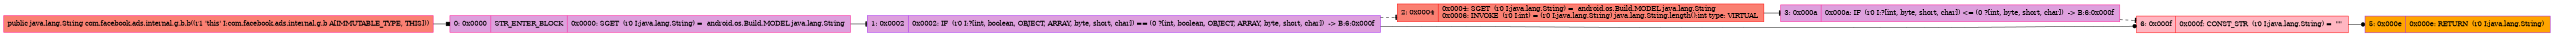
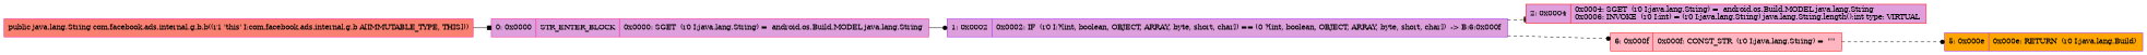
  digraph {
    rankdir=LR
    node [color=deeppink fillcolor=plum shape=record style=filled]
    edge [arrowhead=tee style=solid]
    n1 [label="{0\:\ 0x0000|STR_ENTER_BLOCK\l|0x0000: SGET  (r0 I:java.lang.String) =  android.os.Build.MODEL java.lang.String \l}"]
    n2 [color=purple label="{1\:\ 0x0002|0x0002: IF  (r0 I:?[int, boolean, OBJECT, ARRAY, byte, short, char]) == (0 ?[int, boolean, OBJECT, ARRAY, byte, short, char])  \-\> B:6:0x000f \l}"]
-   n3 [color=red fillcolor=salmon label="{2\:\ 0x0004|0x0004: SGET  (r0 I:java.lang.String) =  android.os.Build.MODEL java.lang.String \l0x0006: INVOKE  (r0 I:int) = (r0 I:java.lang.String) java.lang.String.length():int type: VIRTUAL \l}"]
+   n3 [color=red label="{2\:\ 0x0004|0x0004: SGET  (r0 I:java.lang.String) =  android.os.Build.MODEL java.lang.String \l0x0006: INVOKE  (r0 I:int) = (r0 I:java.lang.String) java.lang.String.length():int type: VIRTUAL \l}"]
    n4 [color=red fillcolor=lightpink label="{6\:\ 0x000f|0x000f: CONST_STR  (r0 I:java.lang.String) =  \"\" \l}"]
-   n5 [label="{3\:\ 0x000a|0x000a: IF  (r0 I:?[int, byte, short, char]) \<= (0 ?[int, byte, short, char])  \-\> B:6:0x000f \l}"]
-   n6 [color=purple fillcolor=orange label="{5\:\ 0x000e|0x000e: RETURN  (r0 I:java.lang.String) \l}"]
+   n6 [color=purple fillcolor=orange label="{5\:\ 0x000e|0x000e: RETURN  (r0 I:java.lang.Build) \l}"]
    n7 [fillcolor=salmon label="{public java.lang.String com.facebook.ads.internal.g.b.b((r1 'this' I:com.facebook.ads.internal.g.b A[IMMUTABLE_TYPE, THIS])) }"]
-   n1 -> n2
+   n1 -> n2 [arrowhead=dot]
    n2 -> n3 [style=dashed]
-   n2 -> n4 [arrowhead=dot]
-   n3 -> n5
-   n4 -> n6 [arrowhead=dot]
-   n5 -> n4 [style=dashed]
+   n2 -> n4 [arrowhead=dot style=dashed]
+   n4 -> n6 [arrowhead=dot style=dashed]
    n7 -> n1 [arrowhead=box]
  }
